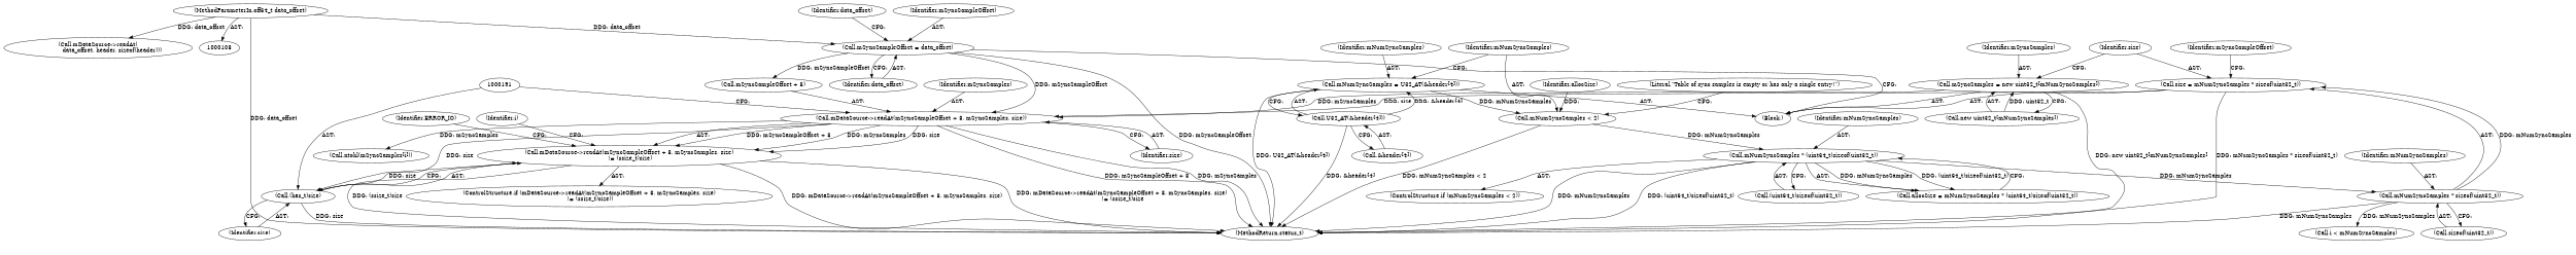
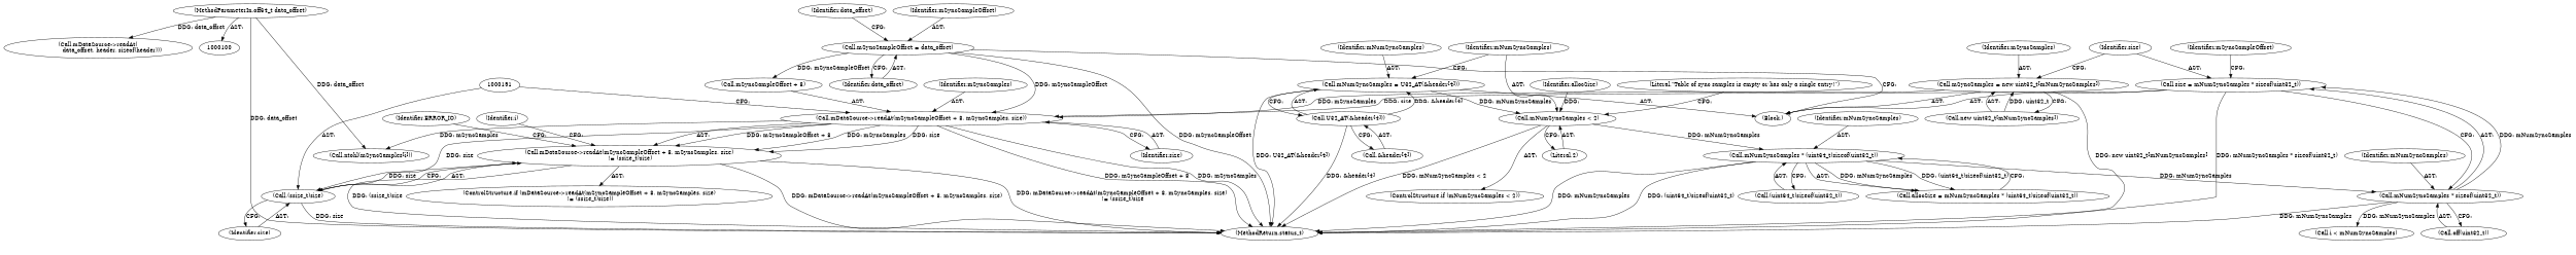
  digraph {
    n1 [label="(Call,mDataSource->readAt(mSyncSampleOffset + 8, mSyncSamples, size)\n != (ssize_t)size)"]
-   n2 [label="(Call,(has_t)size)"]
+   n2 [label="(Call,(ssize_t)size)"]
    n3 [label="(ControlStructure,if (mDataSource->readAt(mSyncSampleOffset + 8, mSyncSamples, size)\n != (ssize_t)size))"]
    n4 [label="(MethodReturn,status_t)"]
    n5 [label="(Identifier,size)"]
    n6 [label="(Call,mDataSource->readAt(mSyncSampleOffset + 8, mSyncSamples, size))"]
    n7 [label="(Identifier,size)"]
    n8 [label="(Call,ntohl(mSyncSamples[i]))"]
    n9 [label="(Call,mSyncSampleOffset = data_offset)"]
    n10 [label="(Call,mSyncSampleOffset + 8)"]
    n11 [label="(Identifier,data_offset)"]
    n12 [label="(Block,)"]
    n13 [label="(MethodParameterIn,off64_t data_offset)"]
    n14 [label="(Call,mDataSource->readAt(\n                data_offset, header, sizeof(header)))"]
-   1000100 [label=1000108]
+   1000100
    n16 [label="(Call,mSyncSamples = new uint32_t[mNumSyncSamples])"]
    n17 [label="(Call,new uint32_t[mNumSyncSamples])"]
    n18 [label="(Call,size = mNumSyncSamples * sizeof(uint32_t))"]
    n19 [label="(Call,mNumSyncSamples * sizeof(uint32_t))"]
    n20 [label="(Call,i < mNumSyncSamples)"]
-   n21 [label="(Call,sizeof(uint32_t))"]
+   n21 [label="(Call,off(uint32_t))"]
    n22 [label="(Call,mNumSyncSamples * (uint64_t)sizeof(uint32_t))"]
    n23 [label="(Call,(uint64_t)sizeof(uint32_t))"]
    n24 [label="(Call,allocSize = mNumSyncSamples * (uint64_t)sizeof(uint32_t))"]
    n25 [label="(Call,mNumSyncSamples < 2)"]
    n26 [label="(ControlStructure,if (mNumSyncSamples < 2))"]
+   n27 [label="(Literal,2)"]
    n28 [label="(Call,mNumSyncSamples = U32_AT(&header[4]))"]
    n29 [label="(Call,U32_AT(&header[4]))"]
    n30 [label="(Call,&header[4])"]
    n31 [label="(Literal,\"Table of sync samples is empty or has only a single entry!\")"]
    n32 [label="(Identifier,mNumSyncSamples)"]
    n33 [label="(Identifier,ERROR_IO)"]
    n34 [label="(Identifier,data_offset)"]
    n35 [label="(Identifier,mNumSyncSamples)"]
    n36 [label="(Identifier,mNumSyncSamples)"]
    n37 [label="(Identifier,mSyncSampleOffset)"]
    n38 [label="(Identifier,size)"]
    n39 [label="(Identifier,mNumSyncSamples)"]
    n40 [label="(Identifier,mSyncSampleOffset)"]
    n41 [label="(Identifier,i)"]
    n42 [label="(Identifier,allocSize)"]
    n43 [label="(Identifier,mSyncSamples)"]
    n44 [label="(Identifier,mSyncSamples)"]
    1000191
    n1 -> n2 [label="CFG: "]
    n1 -> n3 [label="AST: "]
    n1 -> n4 [label="DDG: (ssize_t)size"]
    n1 -> n4 [label="DDG: mDataSource->readAt(mSyncSampleOffset + 8, mSyncSamples, size)"]
    n1 -> n4 [label="DDG: mDataSource->readAt(mSyncSampleOffset + 8, mSyncSamples, size)\n != (ssize_t)size"]
    n2 -> n1 [label="AST: "]
    n2 -> n1 [label="DDG: size"]
    n2 -> n4 [label="DDG: size"]
    n2 -> n5 [label="CFG: "]
    n5 -> n2 [label="AST: "]
    n6 -> n1 [label="AST: "]
    n6 -> n1 [label="DDG: mSyncSampleOffset + 8"]
    n6 -> n1 [label="DDG: mSyncSamples"]
    n6 -> n1 [label="DDG: size"]
    n6 -> n2 [label="DDG: size"]
    n6 -> n4 [label="DDG: mSyncSampleOffset + 8"]
    n6 -> n4 [label="DDG: mSyncSamples"]
    n6 -> n7 [label="CFG: "]
    n6 -> n8 [label="DDG: mSyncSamples"]
    n7 -> n6 [label="AST: "]
    n9 -> n4 [label="DDG: mSyncSampleOffset"]
    n9 -> n6 [label="DDG: mSyncSampleOffset"]
    n9 -> n10 [label="DDG: mSyncSampleOffset"]
    n9 -> n11 [label="CFG: "]
    n9 -> n12 [label="CFG: "]
    n10 -> n6 [label="AST: "]
    n11 -> n9 [label="AST: "]
    n13 -> n4 [label="DDG: data_offset"]
-   n13 -> n9 [label="DDG: data_offset"]
+   n13 -> n8 [label="DDG: data_offset"]
    n13 -> n14 [label="DDG: data_offset"]
    n13 -> 1000100 [label="AST: "]
    n16 -> n4 [label="DDG: new uint32_t[mNumSyncSamples]"]
    n16 -> n6 [label="DDG: mSyncSamples"]
    n16 -> n12 [label="AST: "]
    n16 -> n17 [label="CFG: "]
    n17 -> n16 [label="AST: "]
    n17 -> n16 [label="DDG: uint32_t"]
    n18 -> n4 [label="DDG: mNumSyncSamples * sizeof(uint32_t)"]
    n18 -> n6 [label="DDG: size"]
    n18 -> n12 [label="AST: "]
+   n18 -> n19 [label="CFG: "]
    n19 -> n4 [label="DDG: mNumSyncSamples"]
    n19 -> n18 [label="AST: "]
    n19 -> n18 [label="DDG: mNumSyncSamples"]
    n19 -> n20 [label="DDG: mNumSyncSamples"]
    n19 -> n21 [label="CFG: "]
    n21 -> n19 [label="AST: "]
    n22 -> n4 [label="DDG: (uint64_t)sizeof(uint32_t)"]
    n22 -> n4 [label="DDG: mNumSyncSamples"]
    n22 -> n19 [label="DDG: mNumSyncSamples"]
    n22 -> n23 [label="CFG: "]
    n22 -> n24 [label="AST: "]
    n22 -> n24 [label="DDG: mNumSyncSamples"]
    n22 -> n24 [label="DDG: (uint64_t)sizeof(uint32_t)"]
    n23 -> n22 [label="AST: "]
    n24 -> n22 [label="CFG: "]
    n25 -> n4 [label="DDG: mNumSyncSamples < 2"]
    n25 -> n22 [label="DDG: mNumSyncSamples"]
-   n22 -> n26 [label="AST: "]
+   n25 -> n26 [label="AST: "]
+   n25 -> n27 [label="CFG: "]
+   n27 -> n25 [label="AST: "]
    n28 -> n4 [label="DDG: U32_AT(&header[4])"]
    n28 -> n12 [label="AST: "]
    n28 -> n25 [label="DDG: mNumSyncSamples"]
    n28 -> n29 [label="CFG: "]
    n29 -> n4 [label="DDG: &header[4]"]
    n29 -> n28 [label="AST: "]
    n29 -> n28 [label="DDG: &header[4]"]
    n29 -> n30 [label="CFG: "]
    n30 -> n29 [label="AST: "]
    n31 -> n25 [label="CFG: "]
    n32 -> n28 [label="AST: "]
    n33 -> n1 [label="CFG: "]
    n34 -> n9 [label="CFG: "]
    n35 -> n19 [label="AST: "]
    n36 -> n22 [label="AST: "]
    n37 -> n18 [label="CFG: "]
    n38 -> n16 [label="CFG: "]
    n38 -> n18 [label="AST: "]
    n39 -> n25 [label="AST: "]
    n39 -> n28 [label="CFG: "]
    n40 -> n9 [label="AST: "]
    n41 -> n1 [label="CFG: "]
    n42 -> n25 [label="DDG: "]
    n43 -> n6 [label="AST: "]
    n44 -> n16 [label="AST: "]
    1000191 -> n2 [label="AST: "]
    1000191 -> n6 [label="CFG: "]
  }
